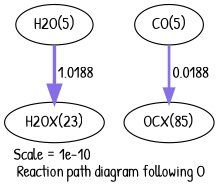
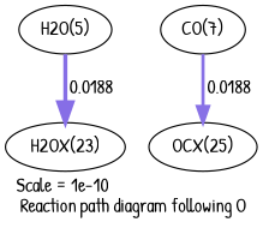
  digraph {
    fontname="Patrick Hand"
    label="Scale = 1e-10\l Reaction path diagram following O"
    node [fontname="Patrick Hand"]
    edge [fontname="Patrick Hand"]
    n1 [label="H2O(5)"]
    n2 [label="H2OX(23)"]
-   n3 [label="CO(5)"]
-   n4 [label="OCX(85)"]
-   n1 -> n2 [arrowsize=1.5 color="0.7, 0.519, 0.9" label=" 1.0188" penwidth=3]
+   n3 [label="CO(7)"]
+   n4 [label="OCX(25)"]
+   n1 -> n2 [arrowsize=1.5 color="0.7, 0.519, 0.9" label=" 0.0188" penwidth=3]
    n3 -> n4 [arrowsize=1.19 color="0.7, 0.508, 0.9" label=" 0.0188" penwidth=2.38]
  }
